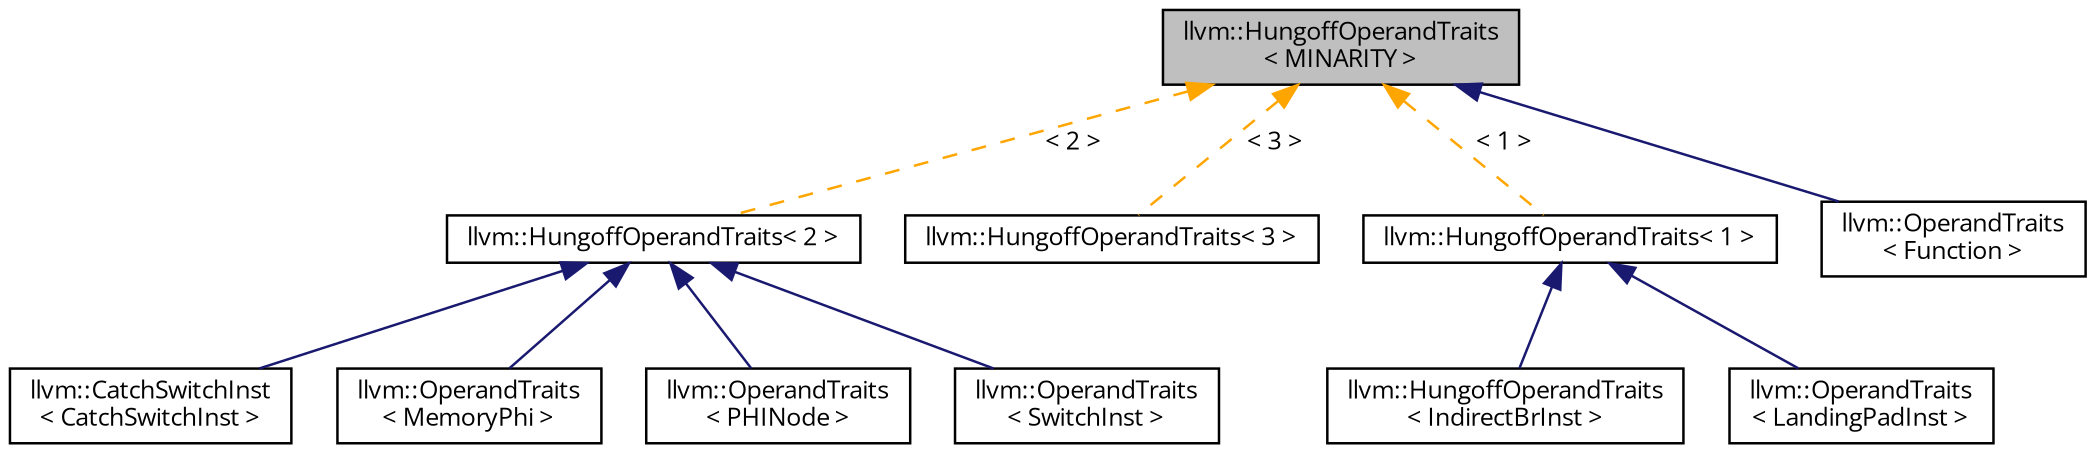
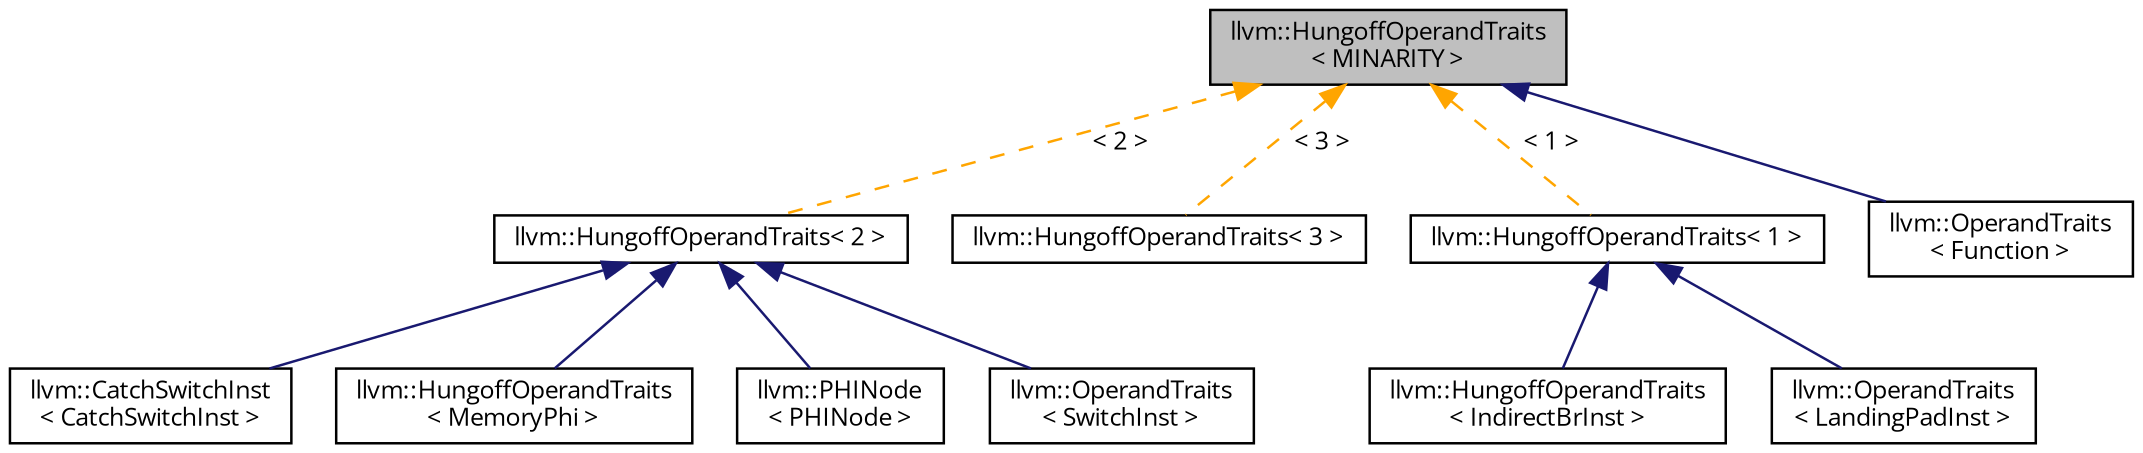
  digraph {
    fontname="Open Sans"
    rankdir=TB
    node [color=black fontname="Open Sans" fontsize=10 shape=box]
    edge [color=midnightblue dir=back fontname="Open Sans" fontsize=10 labelfontname=Helvetica labelfontsize=10 style=solid]
    n1 [fillcolor=grey75 fontcolor=black height=0.2 label="llvm::HungoffOperandTraits\l\< MINARITY \>" style=filled width=0.4]
    n2 [height=0.2 label="llvm::HungoffOperandTraits\< 2 \>" width=0.4]
    n3 [height=0.2 label="llvm::HungoffOperandTraits\< 3 \>" width=0.4]
    n4 [height=0.2 label="llvm::HungoffOperandTraits\< 1 \>" width=0.4]
    n5 [height=0.2 label="llvm::OperandTraits\l\< Function \>" width=0.4]
    n6 [height=0.2 label="llvm::CatchSwitchInst\l\< CatchSwitchInst \>" width=0.4]
-   n7 [height=0.2 label="llvm::OperandTraits\l\< MemoryPhi \>" width=0.4]
-   n8 [height=0.2 label="llvm::OperandTraits\l\< PHINode \>" width=0.4]
+   n7 [height=0.2 label="llvm::HungoffOperandTraits\l\< MemoryPhi \>" width=0.4]
+   n8 [height=0.2 label="llvm::PHINode\l\< PHINode \>" width=0.4]
    n9 [height=0.2 label="llvm::OperandTraits\l\< SwitchInst \>" width=0.4]
    n10 [height=0.2 label="llvm::HungoffOperandTraits\l\< IndirectBrInst \>" width=0.4]
    n11 [height=0.2 label="llvm::OperandTraits\l\< LandingPadInst \>" width=0.4]
    n1 -> n2 [color=orange label=" \< 2 \>" style=dashed]
    n1 -> n3 [color=orange label=" \< 3 \>" style=dashed]
    n1 -> n4 [color=orange label=" \< 1 \>" style=dashed]
    n1 -> n5
    n2 -> n6
    n2 -> n7
    n2 -> n8
    n2 -> n9
    n4 -> n10
    n4 -> n11
  }
